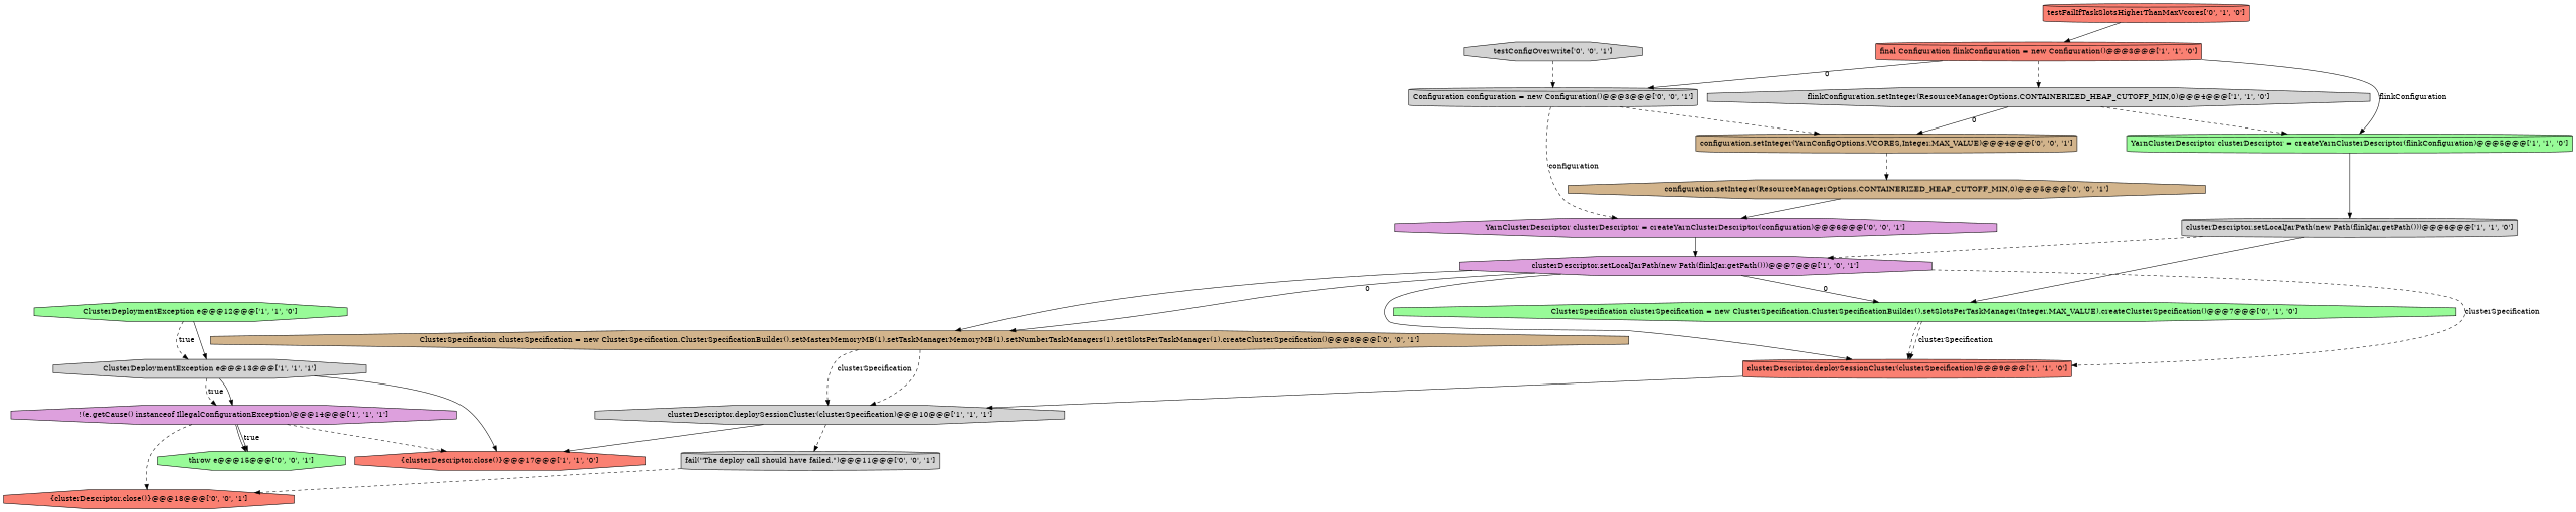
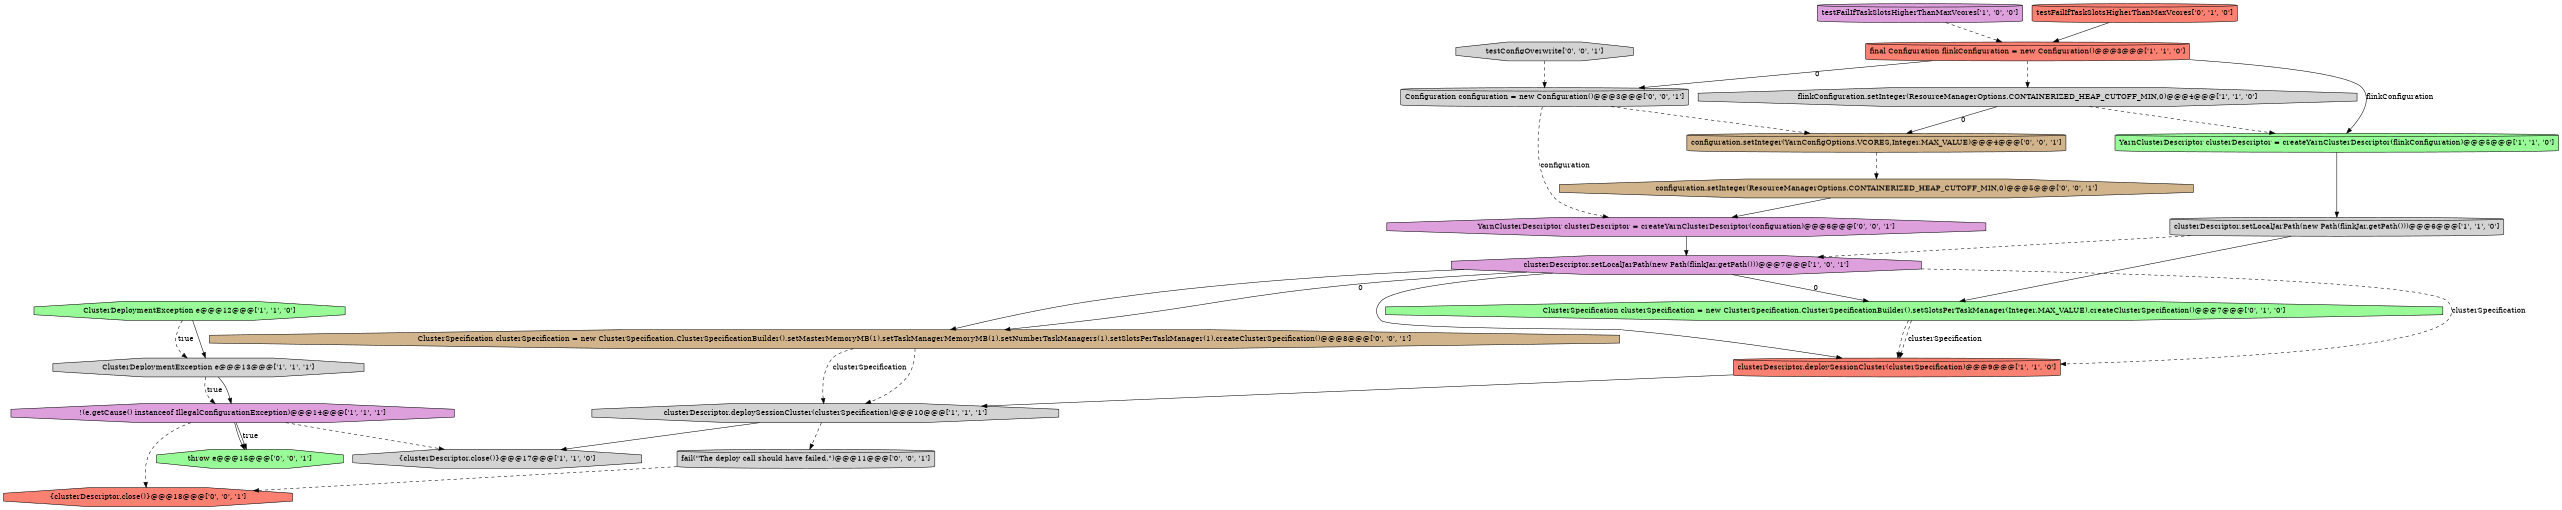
  digraph {
    node [fillcolor=lightgrey shape=octagon style=filled]
    edge [style=dashed]
    n1 [fillcolor=plum label="!(e.getCause() instanceof IllegalConfigurationException)@@@14@@@['1', '1', '1']"]
    n2 [fillcolor=salmon label="{clusterDescriptor.close()}@@@18@@@['0', '0', '1']"]
    n3 [fillcolor=palegreen label="throw e@@@15@@@['0', '0', '1']"]
-   n4 [fillcolor=salmon label="{clusterDescriptor.close()}@@@17@@@['1', '1', '0']"]
+   n4 [label="{clusterDescriptor.close()}@@@17@@@['1', '1', '0']"]
    n5 [fillcolor=tan label="ClusterSpecification clusterSpecification = new ClusterSpecification.ClusterSpecificationBuilder().setMasterMemoryMB(1).setTaskManagerMemoryMB(1).setNumberTaskManagers(1).setSlotsPerTaskManager(1).createClusterSpecification()@@@8@@@['0', '0', '1']"]
    n6 [label="clusterDescriptor.deploySessionCluster(clusterSpecification)@@@10@@@['1', '1', '1']"]
    n7 [label="fail(\"The deploy call should have failed.\")@@@11@@@['0', '0', '1']" shape=cylinder]
    n8 [fillcolor=tan label="configuration.setInteger(YarnConfigOptions.VCORES,Integer.MAX_VALUE)@@@4@@@['0', '0', '1']" shape=cylinder]
    n9 [fillcolor=tan label="configuration.setInteger(ResourceManagerOptions.CONTAINERIZED_HEAP_CUTOFF_MIN,0)@@@5@@@['0', '0', '1']"]
    n10 [fillcolor=plum label="YarnClusterDescriptor clusterDescriptor = createYarnClusterDescriptor(configuration)@@@6@@@['0', '0', '1']"]
    n11 [fillcolor=palegreen label="ClusterDeploymentException e@@@12@@@['1', '1', '0']"]
    n12 [label="ClusterDeploymentException e@@@13@@@['1', '1', '1']"]
+   n13 [fillcolor=plum label="testFailIfTaskSlotsHigherThanMaxVcores['1', '0', '0']" shape=cylinder]
    n14 [fillcolor=salmon label="final Configuration flinkConfiguration = new Configuration()@@@3@@@['1', '1', '0']" shape=cylinder]
    n15 [label="Configuration configuration = new Configuration()@@@3@@@['0', '0', '1']" shape=cylinder]
    n16 [fillcolor=palegreen label="YarnClusterDescriptor clusterDescriptor = createYarnClusterDescriptor(flinkConfiguration)@@@5@@@['1', '1', '0']" shape=cylinder]
    n17 [label="flinkConfiguration.setInteger(ResourceManagerOptions.CONTAINERIZED_HEAP_CUTOFF_MIN,0)@@@4@@@['1', '1', '0']"]
    n18 [label="clusterDescriptor.setLocalJarPath(new Path(flinkJar.getPath()))@@@6@@@['1', '1', '0']" shape=cylinder]
    n19 [label="testConfigOverwrite['0', '0', '1']"]
    n20 [fillcolor=plum label="clusterDescriptor.setLocalJarPath(new Path(flinkJar.getPath()))@@@7@@@['1', '0', '1']"]
    n21 [fillcolor=palegreen label="ClusterSpecification clusterSpecification = new ClusterSpecification.ClusterSpecificationBuilder().setSlotsPerTaskManager(Integer.MAX_VALUE).createClusterSpecification()@@@7@@@['0', '1', '0']"]
    n22 [fillcolor=salmon label="clusterDescriptor.deploySessionCluster(clusterSpecification)@@@9@@@['1', '1', '0']" shape=cylinder]
    n23 [fillcolor=salmon label="testFailIfTaskSlotsHigherThanMaxVcores['0', '1', '0']" shape=cylinder]
    n1 -> n2
    n1 -> n3 [label=true style=solid]
    n1 -> n3 [style=solid]
    n1 -> n4
    n5 -> n6 [label=clusterSpecification]
    n5 -> n6
    n6 -> n4 [style=solid]
    n6 -> n7
    n7 -> n2
    n8 -> n9
    n9 -> n10 [style=solid]
    n10 -> n20 [style=solid]
    n11 -> n12 [label=true]
    n11 -> n12 [style=solid]
    n12 -> n1 [style=solid]
    n12 -> n1 [label=true]
-   n12 -> n4 [style=solid]
+   n13 -> n14
    n14 -> n15 [label=0 style=solid]
    n14 -> n16 [label=flinkConfiguration style=solid]
    n14 -> n17
    n15 -> n8
    n15 -> n10 [label=configuration]
    n16 -> n18 [style=solid]
    n17 -> n8 [label=0 style=solid]
    n17 -> n16
    n18 -> n20
    n18 -> n21 [style=solid]
    n19 -> n15
    n20 -> n5 [label=0 style=solid]
    n20 -> n5 [style=solid]
    n20 -> n21 [label=0 style=solid]
    n20 -> n22 [style=solid]
    n20 -> n22 [label=clusterSpecification]
    n21 -> n22
    n21 -> n22 [label=clusterSpecification]
    n22 -> n6 [style=solid]
    n23 -> n14 [style=solid]
  }
